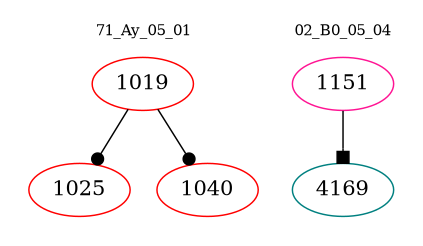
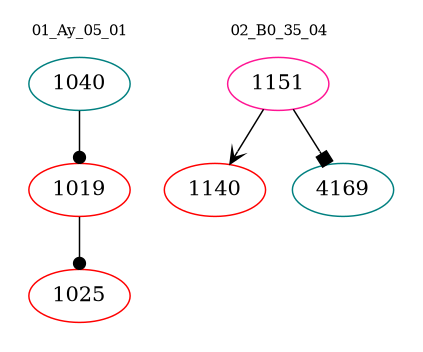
  digraph {
    node [color=red]
    edge [arrowhead=dot color=black]
    n1 [label=1019]
    n2 [label=1025]
-   n3 [label=1040]
+   n3 [color=teal label=1040]
    n4 [color=deeppink label=1151]
+   n5 [label=1140]
    n6 [color=teal label=4169]
    subgraph cluster_1 {
      color=white
      fontsize=10
-     label="71_Ay_05_01"
+     label="01_Ay_05_01"
      n1
      n2
      n3
    }
    subgraph cluster_2 {
      color=white
      fontsize=10
-     label="02_B0_05_04"
+     label="02_B0_35_04"
      n4
+     n5
      n6
    }
    n1 -> n2
-   n1 -> n3
+   n3 -> n1
+   n4 -> n5 [arrowhead=vee]
    n4 -> n6 [arrowhead=box]
  }
